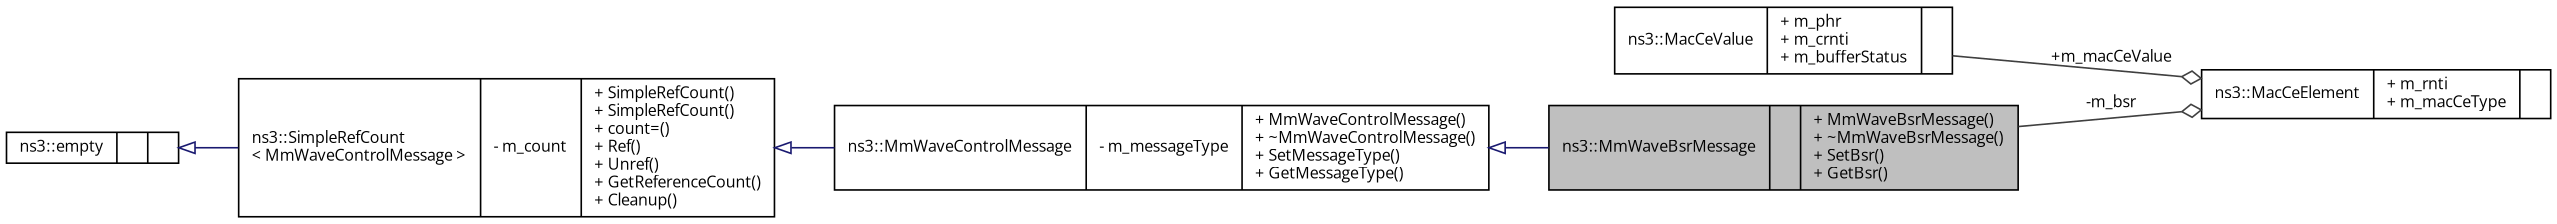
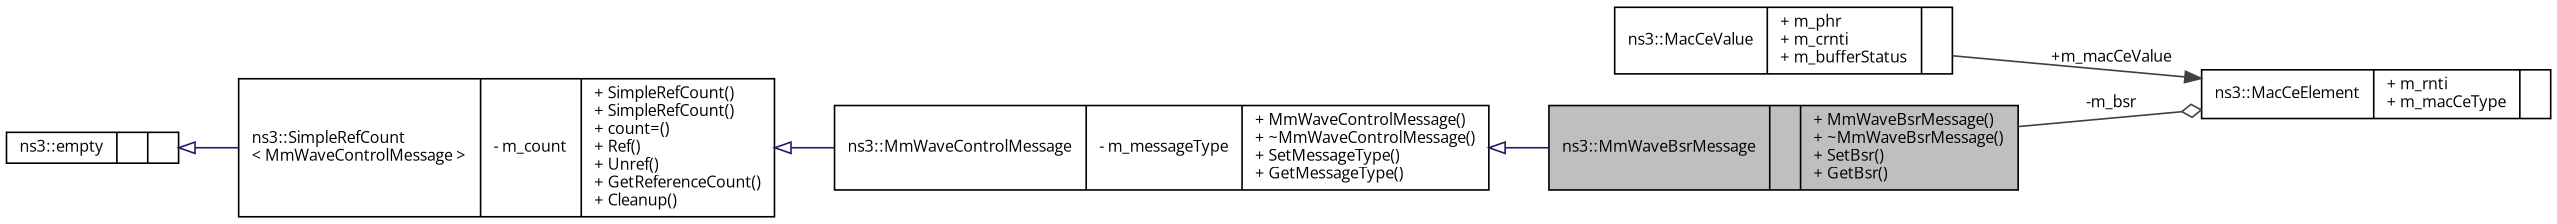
  digraph {
    fontname="Open Sans"
    rankdir=LR
    node [color=black fillcolor=white fontname="Open Sans" fontsize=10 shape=record style=filled]
    edge [color=midnightblue fontname="Open Sans" fontsize=10 labelfontname=Helvetica labelfontsize=10 style=solid arrowtail=onormal dir=back]
    n1 [fillcolor=grey75 fontcolor=black height=0.2 label="{ns3::MmWaveBsrMessage\n||+ MmWaveBsrMessage()\l+ ~MmWaveBsrMessage()\l+ SetBsr()\l+ GetBsr()\l}" width=0.4]
    n2 [height=0.2 label="{ns3::MacCeElement\n|+ m_rnti\l+ m_macCeType\l|}" width=0.4]
    n3 [height=0.2 label="{ns3::MmWaveControlMessage\n|- m_messageType\l|+ MmWaveControlMessage()\l+ ~MmWaveControlMessage()\l+ SetMessageType()\l+ GetMessageType()\l}" width=0.4]
    n4 [height=0.2 label="{ns3::SimpleRefCount\l\< MmWaveControlMessage \>\n|- m_count\l|+ SimpleRefCount()\l+ SimpleRefCount()\l+ count=()\l+ Ref()\l+ Unref()\l+ GetReferenceCount()\l+ Cleanup()\l}" width=0.4]
    n5 [height=0.2 label="{ns3::empty\n||}" width=0.4]
    n6 [height=0.2 label="{ns3::MacCeValue\n|+ m_phr\l+ m_crnti\l+ m_bufferStatus\l|}" width=0.4]
    n1 -> n2 [arrowhead=odiamond color=grey25 label=" -m_bsr" arrowtail="" dir=""]
    n3 -> n1
    n4 -> n3
    n5 -> n4
-   n6 -> n2 [arrowhead=odiamond color=grey25 label=" +m_macCeValue" arrowtail="" dir=""]
+   n6 -> n2 [arrowhead=normal color=grey25 label=" +m_macCeValue" arrowtail="" dir=""]
  }
